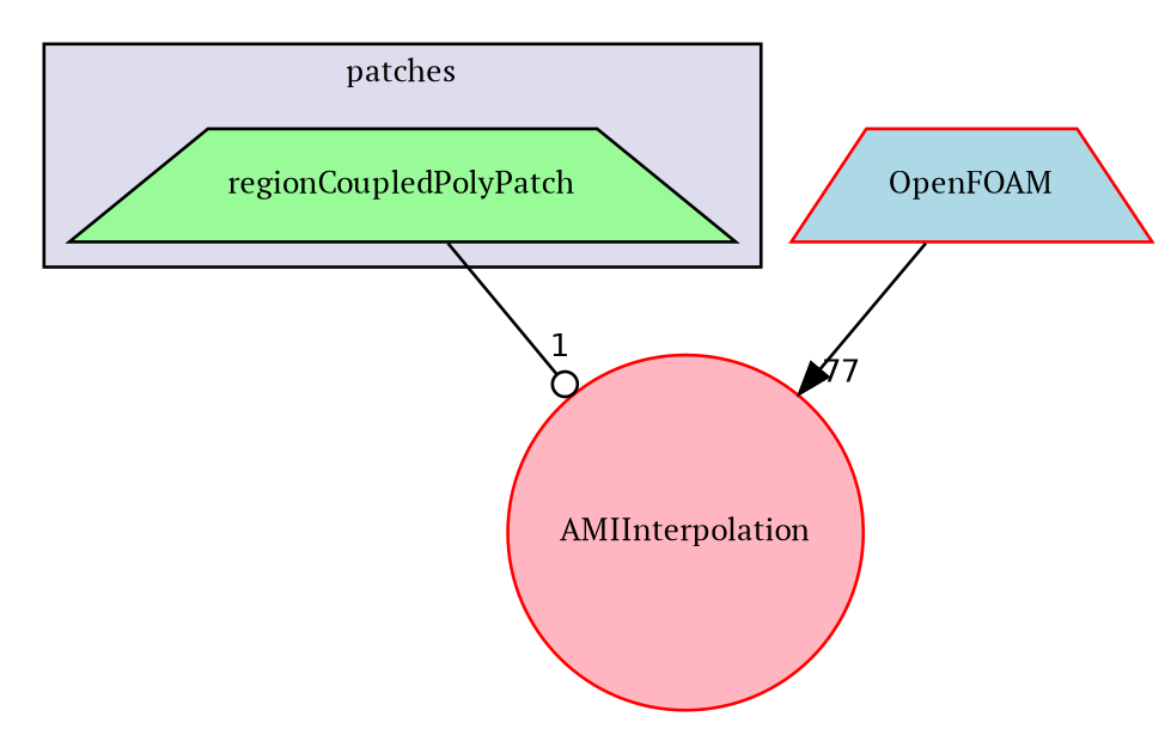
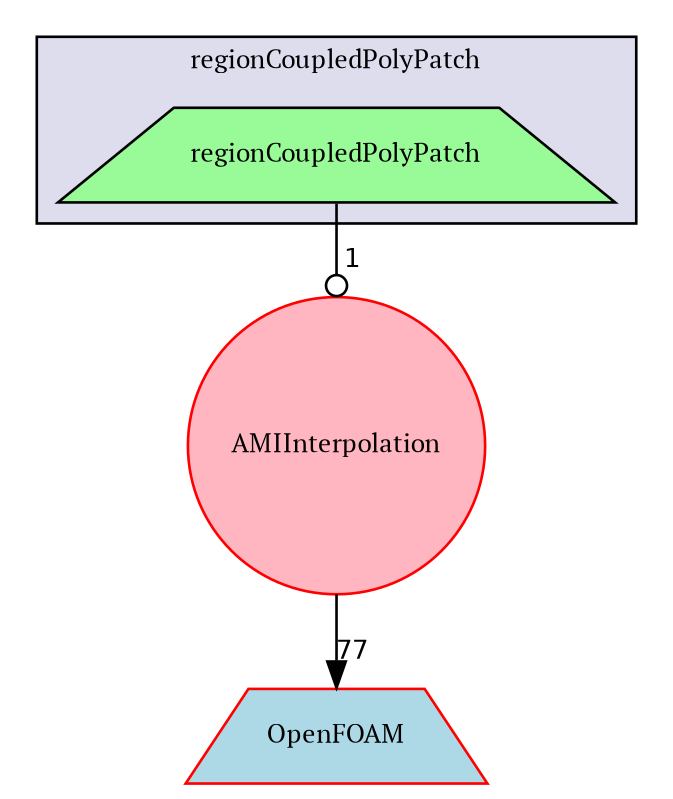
  digraph {
    compound=true
    fontname="PT Serif"
    node [fontname="PT Serif" fontsize=10 shape=trapezium style=filled color=red]
    edge [fontname="PT Serif" labeldistance=1.5 labelfontname=Helvetica labelfontsize=10]
    n1 [fillcolor=palegreen label=regionCoupledPolyPatch pencolor=black color=""]
    n2 [fillcolor=lightpink label=AMIInterpolation shape=circle]
    n3 [fillcolor=lightblue label=OpenFOAM]
    subgraph cluster_1 {
      bgcolor="#ddddee"
      fontsize=10
-     label=patches
+     label=regionCoupledPolyPatch
      pencolor=black
      n1
    }
    n1 -> n2 [arrowhead=odot headlabel=1]
-   n3 -> n2 [arrowhead=normal headlabel=77]
+   n2 -> n3 [arrowhead=normal headlabel=77]
  }
